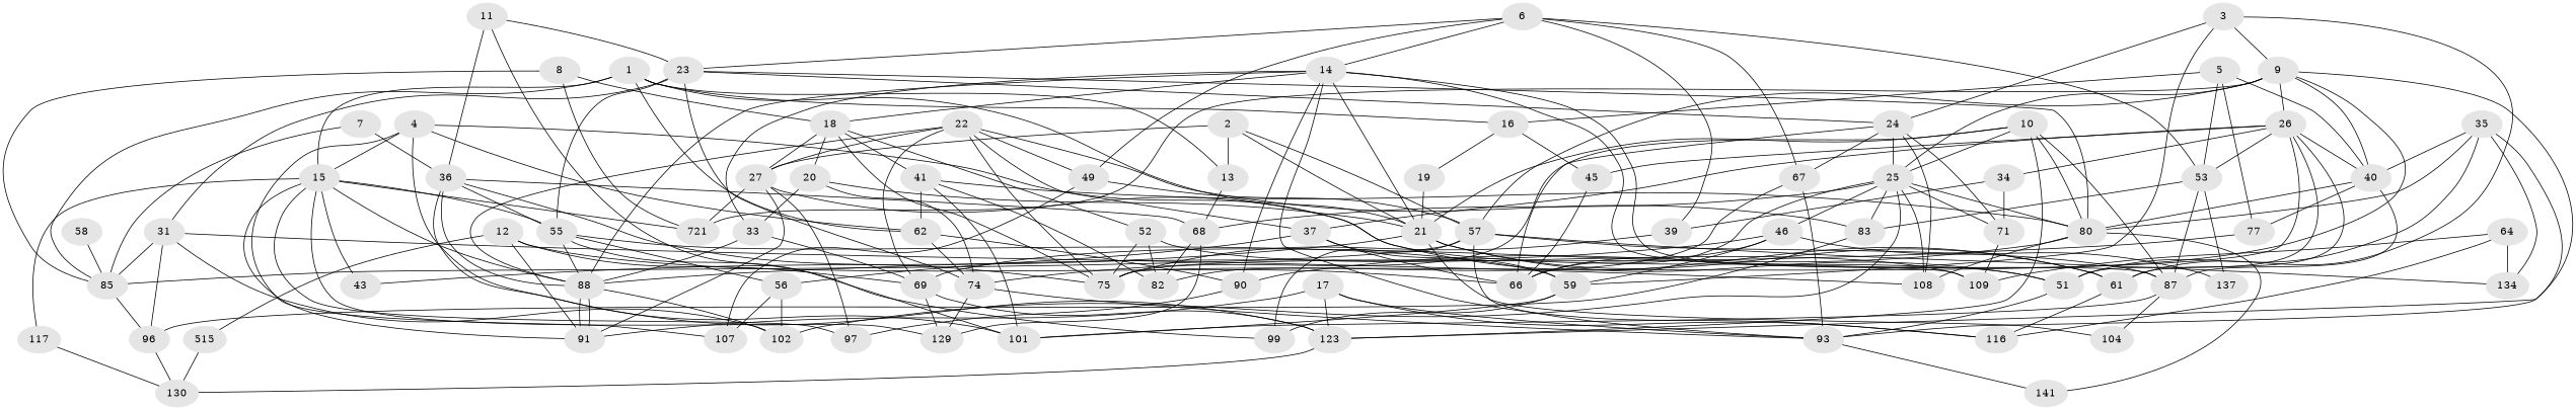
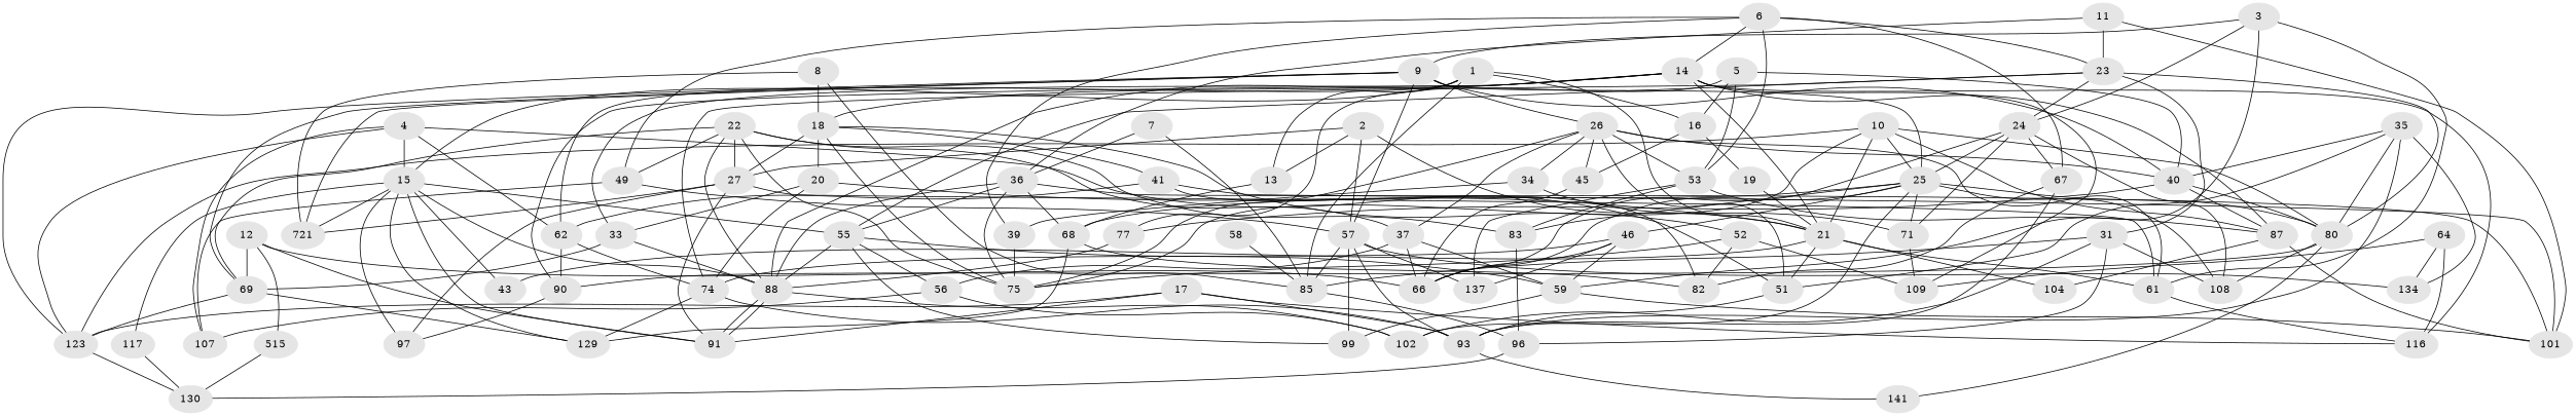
  graph {
    node [color=gray90 style=filled]
    1 [super="+44"]
    13
    15 [super="+32"]
    16 [super="+125"]
    21 [super="+110"]
    62 [super="+131"]
    85 [super="+138"]
    68 [super="+114"]
    n9 [label=721 super="+128"]
    91 [super="+94"]
    88 [super="+103"]
    43
    55 [super="+72"]
    97
    117
    129
    19
    45
    61 [super="+95"]
    51
    104
    90 [super="+118"]
    74 [super="+79"]
    96
    2 [super="+30"]
    27 [super="+92"]
    57 [super="+132"]
    87 [super="+120"]
    93 [super="+133"]
    134
    99 [super="+111"]
    3 [super="+139"]
    9 [super="+48"]
    24 [super="+126"]
    59 [super="+98"]
    123
    40 [super="+84"]
    25 [super="+70"]
    26 [super="+63"]
    69 [super="+100"]
    67
    66 [super="+73"]
    71 [super="+86"]
    108
    101 [super="+112"]
    116
    4 [super="+119"]
    107
    130
    5
    53 [super="+65"]
    77
    80 [super="+113"]
    83
    137
    6 [super="+29"]
    14 [super="+60"]
    23 [super="+81"]
    39
    49
    18 [super="+42"]
    33
    109
    31 [super="+106"]
    75 [super="+122"]
    82 [super="+105"]
    36 [super="+38"]
    7
    20 [super="+54"]
    41 [super="+76"]
    52 [super="+89"]
    8
    46
    102 [super="+140"]
    37 [super="+47"]
    34 [super="+136"]
    10 [super="+78"]
    141
    11
    12
    n81 [label=515]
    56
    58
    17 [super="+28"]
    22 [super="+50"]
    35 [super="+135"]
    64 [super="+127"]
    1 -- 13
    1 -- 15
    1 -- 16
    1 -- 21
    1 -- 62
    1 -- 85
    13 -- 68
    15 -- n9
    15 -- 91
    15 -- 88
    15 -- 43
    15 -- 55
    15 -- 97
    15 -- 117
    15 -- 129
    16 -- 19
    16 -- 45
    21 -- 43
    21 -- 61 [weight=2]
    21 -- 51
    21 -- 104
    62 -- 90
    62 -- 74
    85 -- 96
    68 -- 129
    68 -- 82 [weight=2]
    88 -- 91
    88 -- 91
    88 -- 102
    55 -- 88
    55 -- 99
    55 -- 59
    55 -- 56
    117 -- 130
    19 -- 21
    45 -- 66
    61 -- 116
    51 -- 93
    90 -- 97
    74 -- 129
    74 -- 93
    96 -- 130
    2 -- 13
    2 -- 21
    2 -- 27
    2 -- 57
    27 -- n9
    27 -- 91
    27 -- 97
    27 -- 61 [weight=2]
    57 -- 85
-   57 -- 87
+   57 -- 137
    57 -- 93
    57 -- 134
    57 -- 99 [weight=2]
    87 -- 104
    87 -- 101
    93 -- 141
    3 -- 61
    3 -- 9
    3 -- 24
    3 -- 59
    9 -- n9
    9 -- 57
    9 -- 123
    9 -- 40
    9 -- 25
    9 -- 26
    9 -- 69
    24 -- 25
    24 -- 67
    24 -- 66
    24 -- 71
    24 -- 108
    59 -- 99
    59 -- 101
    123 -- 130
    40 -- 87
    40 -- 77
    40 -- 80
    25 -- 68
    25 -- 66
    25 -- 71
    25 -- 108
    25 -- 80
    25 -- 83
    25 -- 46
    25 -- 102
    26 -- 45
    26 -- 61 [weight=2]
    26 -- 51
    26 -- 40
    26 -- 53
    26 -- 75
    26 -- 37
    26 -- 34
    69 -- 129
    69 -- 123
    67 -- 93
    67 -- 82
    71 -- 109
    4 -- 15
    4 -- 62
    4 -- 51
    4 -- 123
    4 -- 107
    5 -- 16
    5 -- 40
    5 -- 53
    5 -- 77
    53 -- 87
    53 -- 83
    53 -- 137
    77 -- 88
    80 -- 90
    80 -- 108
    80 -- 141
    83 -- 96
    6 -- 67
    6 -- 53
    6 -- 14
    6 -- 23
    6 -- 39
    6 -- 49
    14 -- 21
    14 -- 88
    14 -- 90
    14 -- 87
    14 -- 116
    14 -- 18
    14 -- 33
    14 -- 109
    23 -- 55
    23 -- 74
    23 -- 24
    23 -- 80
    23 -- 31
    39 -- 75
    49 -- 57
    49 -- 107
    18 -- 27
    18 -- 75
    18 -- 20
    18 -- 41
    18 -- 52
    33 -- 88
    33 -- 69
    31 -- 85
    31 -- 96
    31 -- 108
    31 -- 102
    36 -- 68
    36 -- 88
    36 -- 55
    36 -- 101
    36 -- 75
    7 -- 85
    7 -- 36
    20 -- 21
    20 -- 74
    20 -- 33
    41 -- 62
    41 -- 101 [weight=2]
-   41 -- 80
    41 -- 82
    52 -- 109
    52 -- 75
    52 -- 82
    8 -- 85
    8 -- n9
    8 -- 18 [weight=2]
    46 -- 74
    46 -- 59
    46 -- 66
    46 -- 137
    37 -- 59 [weight=2]
    37 -- 66
    37 -- 56
    34 -- 71 [weight=2]
    34 -- 39
    10 -- 21
    10 -- 87
    10 -- 123
    10 -- 25
    10 -- 80
    10 -- 75
    11 -- 101
    11 -- 23
    11 -- 36
    12 -- 91
    12 -- 69
    12 -- 66
    12 -- n81
    n81 -- 130
    56 -- 107
    56 -- 102
    58 -- 85
    17 -- 91
    17 -- 93
    17 -- 123
    17 -- 116
    22 -- 88
    22 -- 27
    22 -- 69
    22 -- 83
    22 -- 49
    22 -- 75
    22 -- 37
    35 -- 51
    35 -- 93
    35 -- 134
    35 -- 40
    35 -- 80
    64 -- 134
    64 -- 116
    64 -- 109
  }
